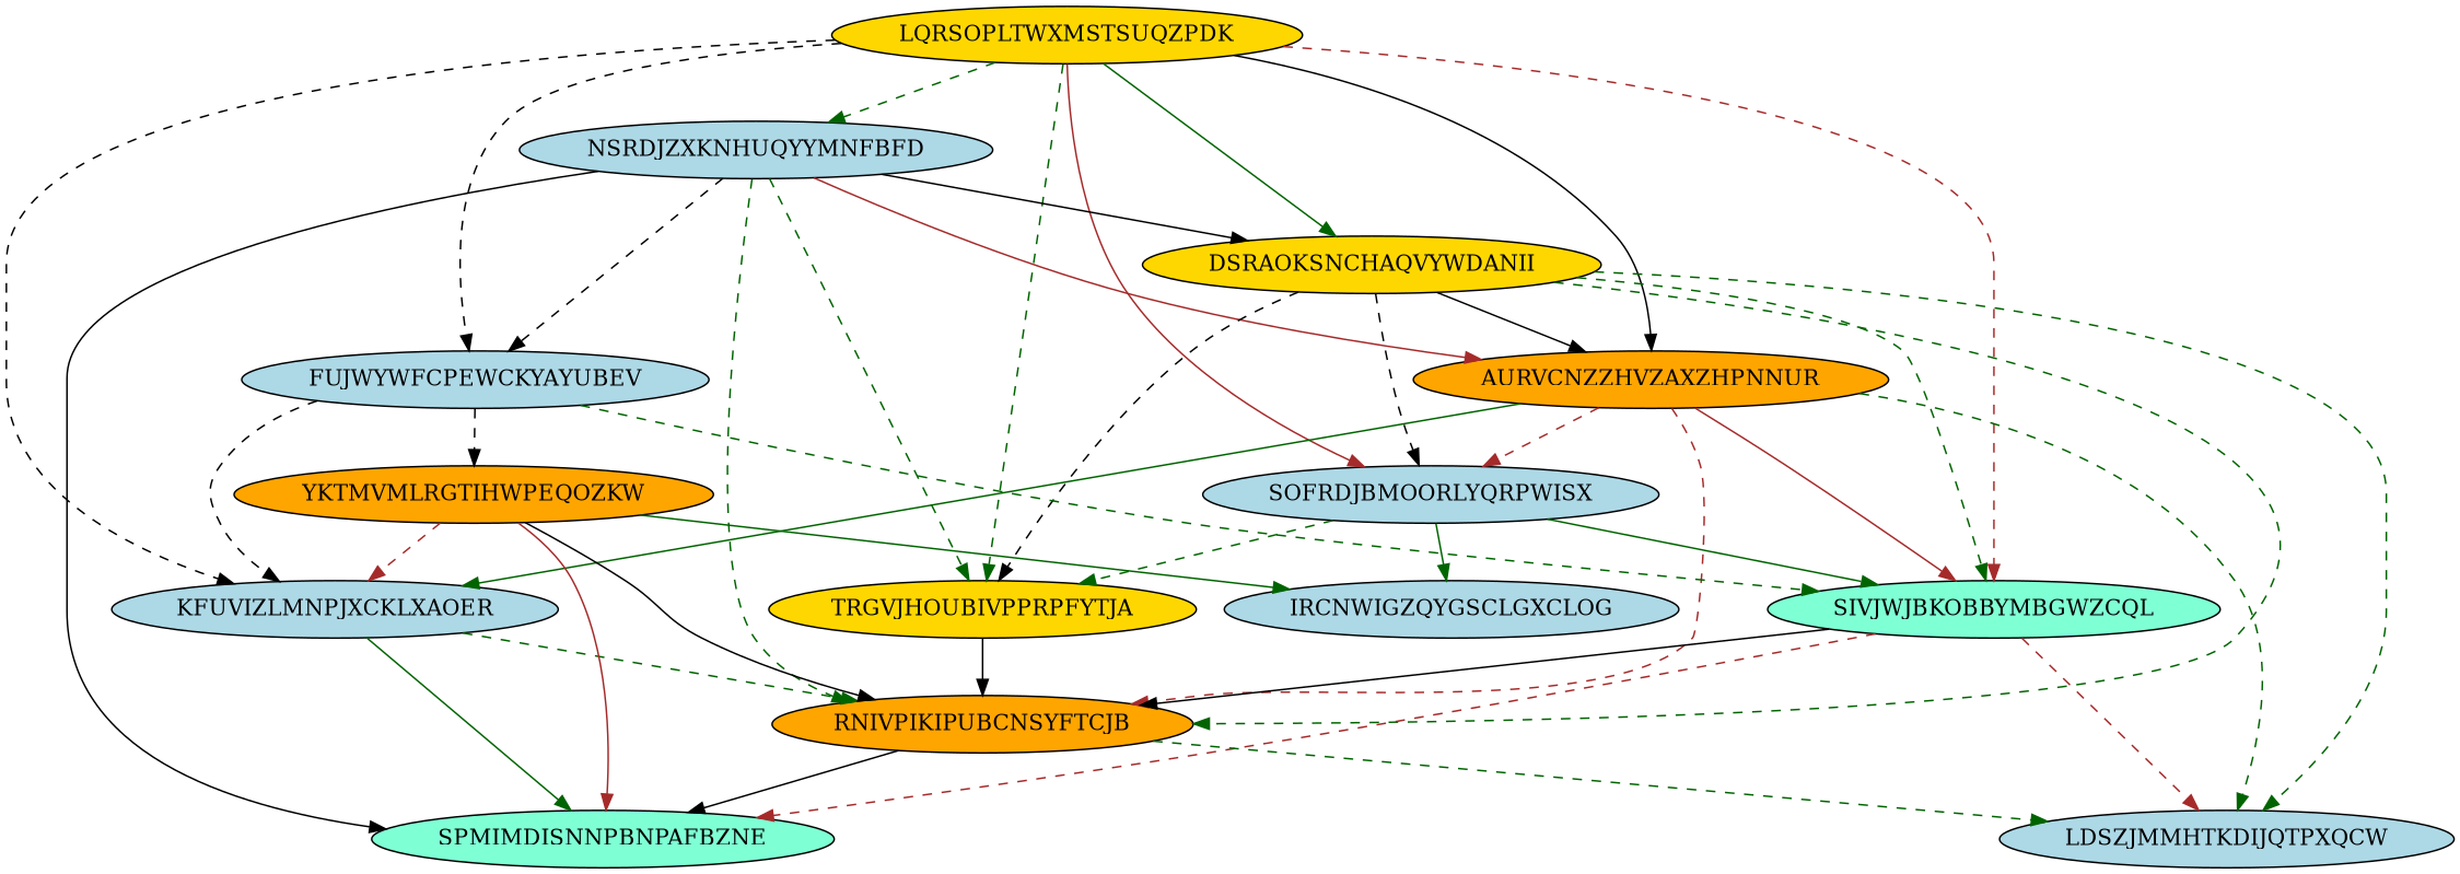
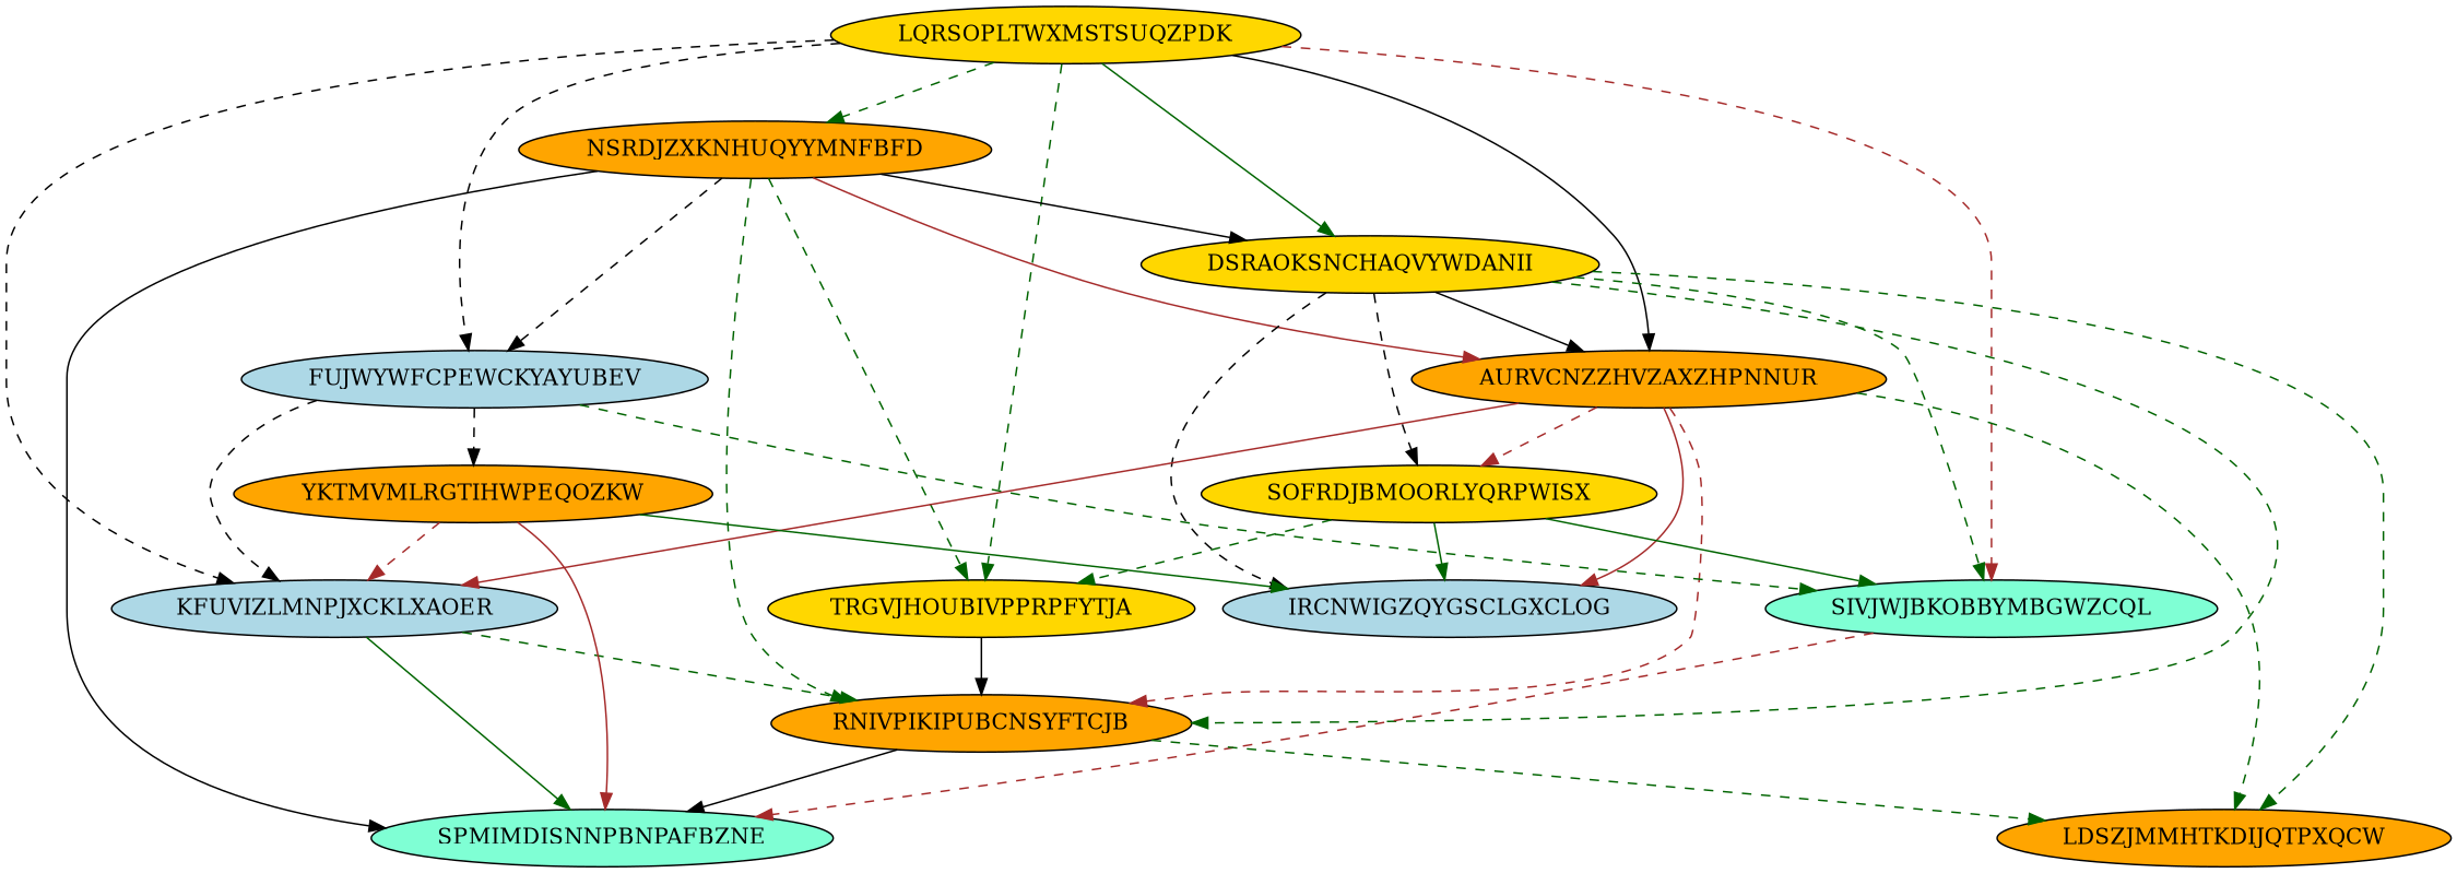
  digraph {
    node [Weight=20 fillcolor=gold style=filled]
    edge [Weight=10 color=darkgreen style=dashed]
    LQRSOPLTWXMSTSUQZPDK [Weight=15]
-   NSRDJZXKNHUQYYMNFBFD [Weight=10 fillcolor=lightblue]
+   NSRDJZXKNHUQYYMNFBFD [Weight=10 fillcolor=orange]
    DSRAOKSNCHAQVYWDANII [Weight=14]
    AURVCNZZHVZAXZHPNNUR [Weight=11 fillcolor=orange]
-   SOFRDJBMOORLYQRPWISX [Weight=12 fillcolor=lightblue]
+   SOFRDJBMOORLYQRPWISX [Weight=12]
    FUJWYWFCPEWCKYAYUBEV [Weight=11 fillcolor=lightblue]
    KFUVIZLMNPJXCKLXAOER [Weight=12 fillcolor=lightblue]
    TRGVJHOUBIVPPRPFYTJA [Weight=18]
    SIVJWJBKOBBYMBGWZCQL [fillcolor=aquamarine]
    RNIVPIKIPUBCNSYFTCJB [Weight=19 fillcolor=orange]
    SPMIMDISNNPBNPAFBZNE [fillcolor=aquamarine]
    IRCNWIGZQYGSCLGXCLOG [Weight=17 fillcolor=lightblue]
-   LDSZJMMHTKDIJQTPXQCW [fillcolor=lightblue]
+   LDSZJMMHTKDIJQTPXQCW [fillcolor=orange]
    YKTMVMLRGTIHWPEQOZKW [Weight=13 fillcolor=orange]
    LQRSOPLTWXMSTSUQZPDK -> NSRDJZXKNHUQYYMNFBFD [Weight=14]
    LQRSOPLTWXMSTSUQZPDK -> DSRAOKSNCHAQVYWDANII [Weight=14 style=solid]
    LQRSOPLTWXMSTSUQZPDK -> AURVCNZZHVZAXZHPNNUR [Weight=16 color=black style=solid]
-   LQRSOPLTWXMSTSUQZPDK -> SOFRDJBMOORLYQRPWISX [Weight=18 color=brown style=solid]
    LQRSOPLTWXMSTSUQZPDK -> FUJWYWFCPEWCKYAYUBEV [Weight=15 color=black]
    LQRSOPLTWXMSTSUQZPDK -> KFUVIZLMNPJXCKLXAOER [Weight=14 color=black]
    LQRSOPLTWXMSTSUQZPDK -> TRGVJHOUBIVPPRPFYTJA [Weight=19]
    LQRSOPLTWXMSTSUQZPDK -> SIVJWJBKOBBYMBGWZCQL [Weight=15 color=brown]
    NSRDJZXKNHUQYYMNFBFD -> DSRAOKSNCHAQVYWDANII [Weight=17 color=black style=solid]
    NSRDJZXKNHUQYYMNFBFD -> AURVCNZZHVZAXZHPNNUR [Weight=17 color=brown style=solid]
    NSRDJZXKNHUQYYMNFBFD -> FUJWYWFCPEWCKYAYUBEV [Weight=15 color=black]
    NSRDJZXKNHUQYYMNFBFD -> TRGVJHOUBIVPPRPFYTJA [Weight=13]
    NSRDJZXKNHUQYYMNFBFD -> RNIVPIKIPUBCNSYFTCJB [Weight=16]
    NSRDJZXKNHUQYYMNFBFD -> SPMIMDISNNPBNPAFBZNE [Weight=19 color=black style=solid]
    DSRAOKSNCHAQVYWDANII -> AURVCNZZHVZAXZHPNNUR [color=black style=solid]
    DSRAOKSNCHAQVYWDANII -> SOFRDJBMOORLYQRPWISX [Weight=19 color=black]
    DSRAOKSNCHAQVYWDANII -> SIVJWJBKOBBYMBGWZCQL [Weight=11]
    DSRAOKSNCHAQVYWDANII -> RNIVPIKIPUBCNSYFTCJB [Weight=20]
-   DSRAOKSNCHAQVYWDANII -> TRGVJHOUBIVPPRPFYTJA [color=black]
+   DSRAOKSNCHAQVYWDANII -> IRCNWIGZQYGSCLGXCLOG [color=black]
    DSRAOKSNCHAQVYWDANII -> LDSZJMMHTKDIJQTPXQCW [Weight=16]
    AURVCNZZHVZAXZHPNNUR -> SOFRDJBMOORLYQRPWISX [Weight=19 color=brown]
-   AURVCNZZHVZAXZHPNNUR -> KFUVIZLMNPJXCKLXAOER [Weight=12 style=solid]
+   AURVCNZZHVZAXZHPNNUR -> KFUVIZLMNPJXCKLXAOER [Weight=12 color=brown style=solid]
    AURVCNZZHVZAXZHPNNUR -> RNIVPIKIPUBCNSYFTCJB [Weight=12 color=brown]
-   AURVCNZZHVZAXZHPNNUR -> SIVJWJBKOBBYMBGWZCQL [Weight=17 color=brown style=solid]
+   AURVCNZZHVZAXZHPNNUR -> IRCNWIGZQYGSCLGXCLOG [Weight=17 color=brown style=solid]
    AURVCNZZHVZAXZHPNNUR -> LDSZJMMHTKDIJQTPXQCW [Weight=11]
    SOFRDJBMOORLYQRPWISX -> TRGVJHOUBIVPPRPFYTJA [Weight=16]
    SOFRDJBMOORLYQRPWISX -> SIVJWJBKOBBYMBGWZCQL [Weight=17 style=solid]
    SOFRDJBMOORLYQRPWISX -> IRCNWIGZQYGSCLGXCLOG [Weight=13 style=solid]
    FUJWYWFCPEWCKYAYUBEV -> KFUVIZLMNPJXCKLXAOER [color=black]
    FUJWYWFCPEWCKYAYUBEV -> SIVJWJBKOBBYMBGWZCQL [Weight=18]
    FUJWYWFCPEWCKYAYUBEV -> YKTMVMLRGTIHWPEQOZKW [color=black]
    KFUVIZLMNPJXCKLXAOER -> RNIVPIKIPUBCNSYFTCJB [Weight=13]
    KFUVIZLMNPJXCKLXAOER -> SPMIMDISNNPBNPAFBZNE [style=solid]
    TRGVJHOUBIVPPRPFYTJA -> RNIVPIKIPUBCNSYFTCJB [Weight=16 color=black style=solid]
-   SIVJWJBKOBBYMBGWZCQL -> RNIVPIKIPUBCNSYFTCJB [Weight=19 color=black style=solid]
    SIVJWJBKOBBYMBGWZCQL -> SPMIMDISNNPBNPAFBZNE [Weight=15 color=brown]
-   SIVJWJBKOBBYMBGWZCQL -> LDSZJMMHTKDIJQTPXQCW [Weight=13 color=brown]
    RNIVPIKIPUBCNSYFTCJB -> SPMIMDISNNPBNPAFBZNE [Weight=15 color=black style=solid]
    RNIVPIKIPUBCNSYFTCJB -> LDSZJMMHTKDIJQTPXQCW [Weight=20]
    YKTMVMLRGTIHWPEQOZKW -> KFUVIZLMNPJXCKLXAOER [Weight=14 color=brown]
-   YKTMVMLRGTIHWPEQOZKW -> RNIVPIKIPUBCNSYFTCJB [Weight=14 color=black style=solid]
    YKTMVMLRGTIHWPEQOZKW -> SPMIMDISNNPBNPAFBZNE [Weight=18 color=brown style=solid]
    YKTMVMLRGTIHWPEQOZKW -> IRCNWIGZQYGSCLGXCLOG [style=solid]
  }
